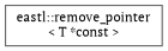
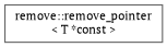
  digraph {
    rankdir=LR
    fontname="PT Serif"
-   n1 [color=grey40 fillcolor=white fontname="PT Serif" fontsize=10 height=0.2 label="eastl::remove_pointer\l\< T *const \>" shape=box style=filled width=0.4]
+   n1 [color=grey40 fillcolor=white fontname="PT Serif" fontsize=10 height=0.2 label="remove::remove_pointer\l\< T *const \>" shape=box style=filled width=0.4]
  }
